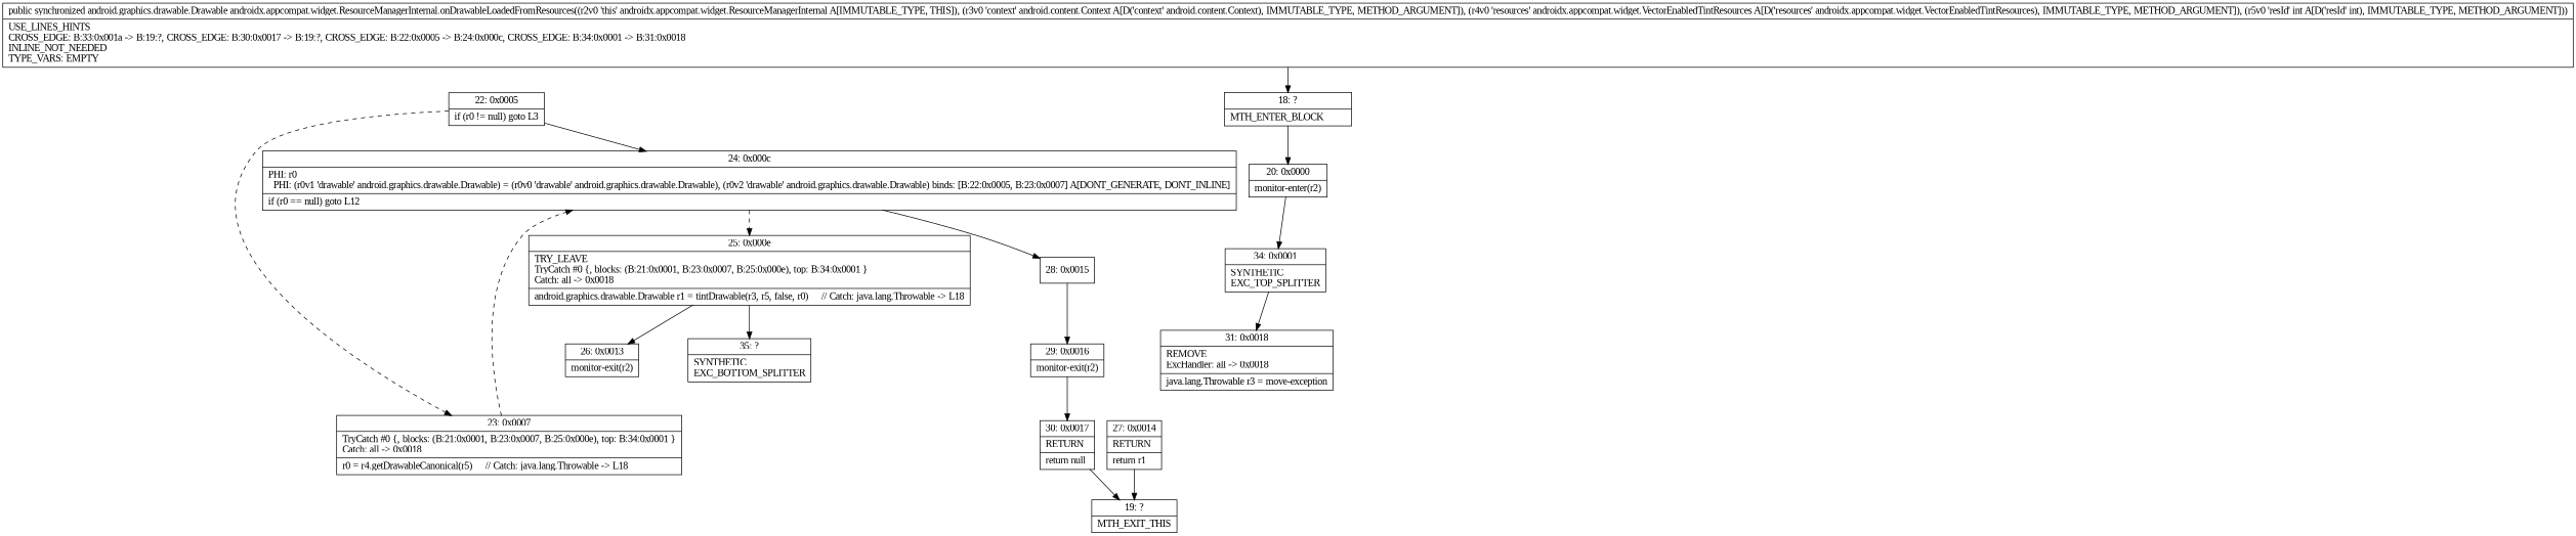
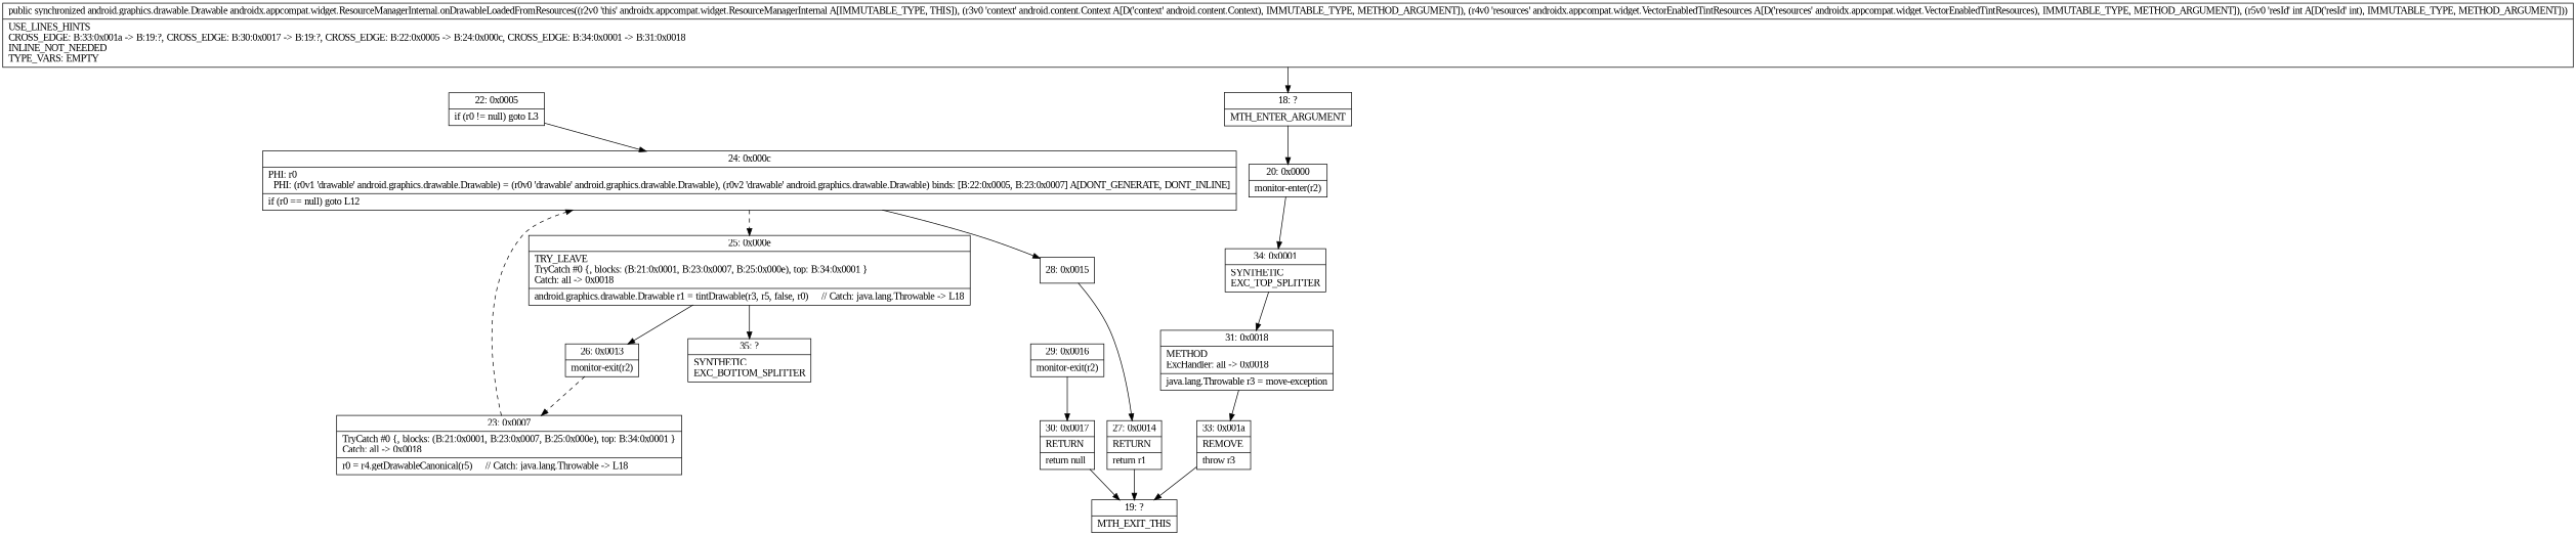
  digraph {
    fontname="Liberation Serif"
    node [fontname="Liberation Serif" shape=record]
    edge [fontname="Liberation Serif"]
-   n1 [label="{18\:\ ?|MTH_ENTER_BLOCK\l}"]
+   n1 [label="{18\:\ ?|MTH_ENTER_ARGUMENT\l}"]
    n2 [label="{20\:\ 0x0000|monitor\-enter(r2)\l}"]
    n3 [label="{34\:\ 0x0001|SYNTHETIC\lEXC_TOP_SPLITTER\l}"]
-   n4 [label="{31\:\ 0x0018|REMOVE\lExcHandler: all \-\> 0x0018\l|java.lang.Throwable r3 = move\-exception\l}"]
+   n4 [label="{31\:\ 0x0018|METHOD\lExcHandler: all \-\> 0x0018\l|java.lang.Throwable r3 = move\-exception\l}"]
+   n5 [label="{33\:\ 0x001a|REMOVE\l|throw r3\l}"]
    n6 [label="{22\:\ 0x0005|if (r0 != null) goto L3\l}"]
    n7 [label="{23\:\ 0x0007|TryCatch #0 \{, blocks: (B:21:0x0001, B:23:0x0007, B:25:0x000e), top: B:34:0x0001 \}\lCatch: all \-\> 0x0018\l|r0 = r4.getDrawableCanonical(r5)     \/\/ Catch: java.lang.Throwable \-\> L18\l}"]
    n8 [label="{24\:\ 0x000c|PHI: r0 \l  PHI: (r0v1 'drawable' android.graphics.drawable.Drawable) = (r0v0 'drawable' android.graphics.drawable.Drawable), (r0v2 'drawable' android.graphics.drawable.Drawable) binds: [B:22:0x0005, B:23:0x0007] A[DONT_GENERATE, DONT_INLINE]\l|if (r0 == null) goto L12\l}"]
    n9 [label="{25\:\ 0x000e|TRY_LEAVE\lTryCatch #0 \{, blocks: (B:21:0x0001, B:23:0x0007, B:25:0x000e), top: B:34:0x0001 \}\lCatch: all \-\> 0x0018\l|android.graphics.drawable.Drawable r1 = tintDrawable(r3, r5, false, r0)     \/\/ Catch: java.lang.Throwable \-\> L18\l}"]
    n10 [label="{28\:\ 0x0015}"]
    n11 [label="{26\:\ 0x0013|monitor\-exit(r2)\l}"]
    n12 [label="{35\:\ ?|SYNTHETIC\lEXC_BOTTOM_SPLITTER\l}"]
    n13 [label="{29\:\ 0x0016|monitor\-exit(r2)\l}"]
    n14 [label="{27\:\ 0x0014|RETURN\l|return r1\l}"]
    n15 [label="{19\:\ ?|MTH_EXIT_THIS\l}"]
    n16 [label="{30\:\ 0x0017|RETURN\l|return null\l}"]
    n17 [label="{public synchronized android.graphics.drawable.Drawable androidx.appcompat.widget.ResourceManagerInternal.onDrawableLoadedFromResources((r2v0 'this' androidx.appcompat.widget.ResourceManagerInternal A[IMMUTABLE_TYPE, THIS]), (r3v0 'context' android.content.Context A[D('context' android.content.Context), IMMUTABLE_TYPE, METHOD_ARGUMENT]), (r4v0 'resources' androidx.appcompat.widget.VectorEnabledTintResources A[D('resources' androidx.appcompat.widget.VectorEnabledTintResources), IMMUTABLE_TYPE, METHOD_ARGUMENT]), (r5v0 'resId' int A[D('resId' int), IMMUTABLE_TYPE, METHOD_ARGUMENT]))  | USE_LINES_HINTS\lCROSS_EDGE: B:33:0x001a \-\> B:19:?, CROSS_EDGE: B:30:0x0017 \-\> B:19:?, CROSS_EDGE: B:22:0x0005 \-\> B:24:0x000c, CROSS_EDGE: B:34:0x0001 \-\> B:31:0x0018\lINLINE_NOT_NEEDED\lTYPE_VARS: EMPTY\l}"]
    n1 -> n2
    n2 -> n3
    n3 -> n4
-   n6 -> n7 [style=dashed]
+   n4 -> n5
+   n5 -> n15
+   n11 -> n7 [style=dashed]
    n6 -> n8
    n7 -> n8 [style=dashed]
    n8 -> n9 [style=dashed]
    n8 -> n10
    n9 -> n11
    n9 -> n12
-   n10 -> n13
+   n10 -> n14
    n13 -> n16
    n14 -> n15
    n16 -> n15
    n17 -> n1
  }
